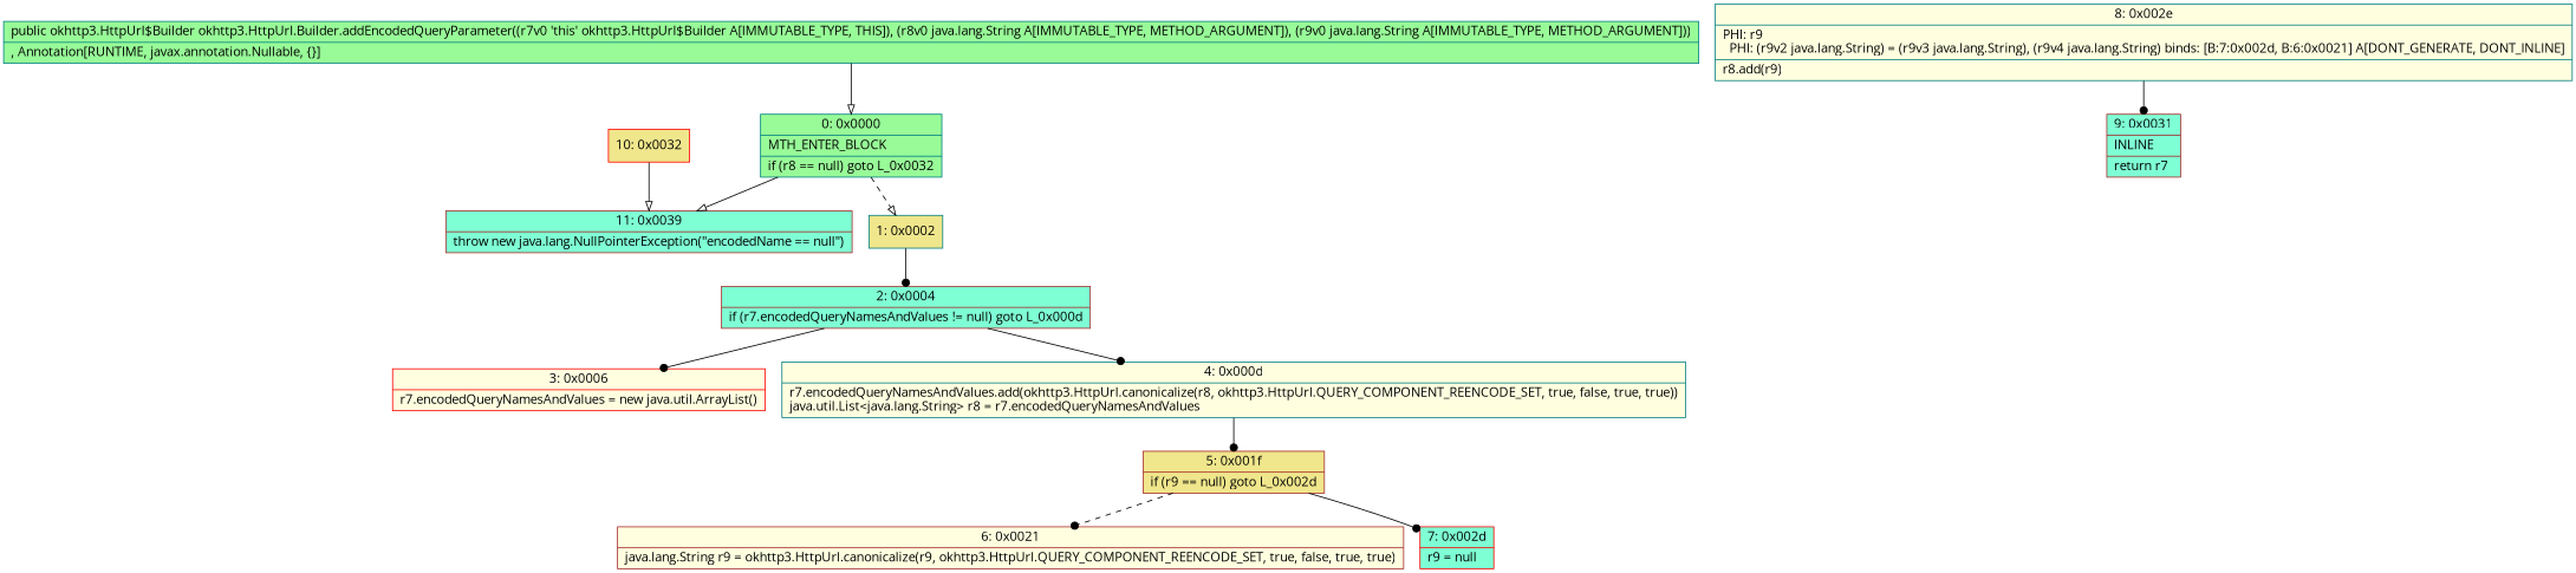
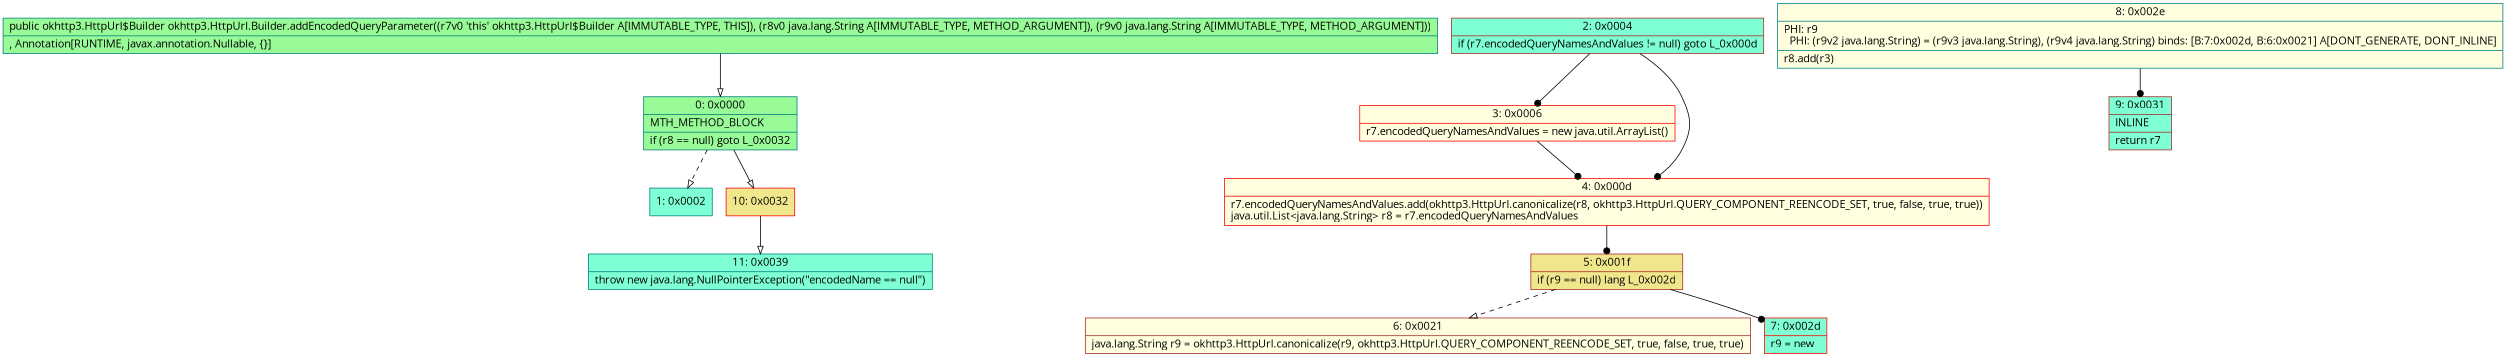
  digraph {
    fontname="Open Sans"
    node [color=teal fillcolor=aquamarine fontname="Open Sans" shape=record style=filled]
    edge [arrowhead=dot fontname="Open Sans"]
-   n1 [fillcolor=palegreen label="{0\:\ 0x0000|MTH_ENTER_BLOCK\l|if (r8 == null) goto L_0x0032\l}"]
-   n2 [fillcolor=khaki label="{1\:\ 0x0002}"]
+   n1 [fillcolor=palegreen label="{0\:\ 0x0000|MTH_METHOD_BLOCK\l|if (r8 == null) goto L_0x0032\l}"]
+   n2 [label="{1\:\ 0x0002}"]
    n3 [color=red fillcolor=khaki label="{10\:\ 0x0032}"]
    n4 [color=brown label="{2\:\ 0x0004|if (r7.encodedQueryNamesAndValues != null) goto L_0x000d\l}"]
-   n5 [color=brown label="{11\:\ 0x0039|throw new java.lang.NullPointerException(\"encodedName == null\")\l}"]
+   n5 [label="{11\:\ 0x0039|throw new java.lang.NullPointerException(\"encodedName == null\")\l}"]
    n6 [color=red fillcolor=lightyellow label="{3\:\ 0x0006|r7.encodedQueryNamesAndValues = new java.util.ArrayList()\l}"]
-   n7 [fillcolor=lightyellow label="{4\:\ 0x000d|r7.encodedQueryNamesAndValues.add(okhttp3.HttpUrl.canonicalize(r8, okhttp3.HttpUrl.QUERY_COMPONENT_REENCODE_SET, true, false, true, true))\ljava.util.List\<java.lang.String\> r8 = r7.encodedQueryNamesAndValues\l}"]
-   n8 [color=brown fillcolor=khaki label="{5\:\ 0x001f|if (r9 == null) goto L_0x002d\l}"]
+   n7 [color=red fillcolor=lightyellow label="{4\:\ 0x000d|r7.encodedQueryNamesAndValues.add(okhttp3.HttpUrl.canonicalize(r8, okhttp3.HttpUrl.QUERY_COMPONENT_REENCODE_SET, true, false, true, true))\ljava.util.List\<java.lang.String\> r8 = r7.encodedQueryNamesAndValues\l}"]
+   n8 [color=brown fillcolor=khaki label="{5\:\ 0x001f|if (r9 == null) lang L_0x002d\l}"]
    n9 [color=brown fillcolor=lightyellow label="{6\:\ 0x0021|java.lang.String r9 = okhttp3.HttpUrl.canonicalize(r9, okhttp3.HttpUrl.QUERY_COMPONENT_REENCODE_SET, true, false, true, true)\l}"]
-   n10 [color=red label="{7\:\ 0x002d|r9 = null\l}"]
-   n11 [fillcolor=lightyellow label="{8\:\ 0x002e|PHI: r9 \l  PHI: (r9v2 java.lang.String) = (r9v3 java.lang.String), (r9v4 java.lang.String) binds: [B:7:0x002d, B:6:0x0021] A[DONT_GENERATE, DONT_INLINE]\l|r8.add(r9)\l}"]
+   n10 [color=red label="{7\:\ 0x002d|r9 = new\l}"]
+   n11 [fillcolor=lightyellow label="{8\:\ 0x002e|PHI: r9 \l  PHI: (r9v2 java.lang.String) = (r9v3 java.lang.String), (r9v4 java.lang.String) binds: [B:7:0x002d, B:6:0x0021] A[DONT_GENERATE, DONT_INLINE]\l|r8.add(r3)\l}"]
    n12 [color=brown label="{9\:\ 0x0031|INLINE\l|return r7\l}"]
    n13 [fillcolor=palegreen label="{public okhttp3.HttpUrl$Builder okhttp3.HttpUrl.Builder.addEncodedQueryParameter((r7v0 'this' okhttp3.HttpUrl$Builder A[IMMUTABLE_TYPE, THIS]), (r8v0 java.lang.String A[IMMUTABLE_TYPE, METHOD_ARGUMENT]), (r9v0 java.lang.String A[IMMUTABLE_TYPE, METHOD_ARGUMENT]))  | , Annotation[RUNTIME, javax.annotation.Nullable, \{\}]\l}"]
    n1 -> n2 [arrowhead=onormal style=dashed]
-   n1 -> n5 [arrowhead=onormal]
-   n2 -> n4
+   n1 -> n3 [arrowhead=onormal]
    n3 -> n5 [arrowhead=onormal]
    n4 -> n6 [style=solid]
    n4 -> n7
+   n6 -> n7
    n7 -> n8
-   n8 -> n9 [style=dashed]
+   n8 -> n9 [arrowhead=onormal style=dashed]
    n8 -> n10
    n11 -> n12
    n13 -> n1 [arrowhead=onormal]
  }
